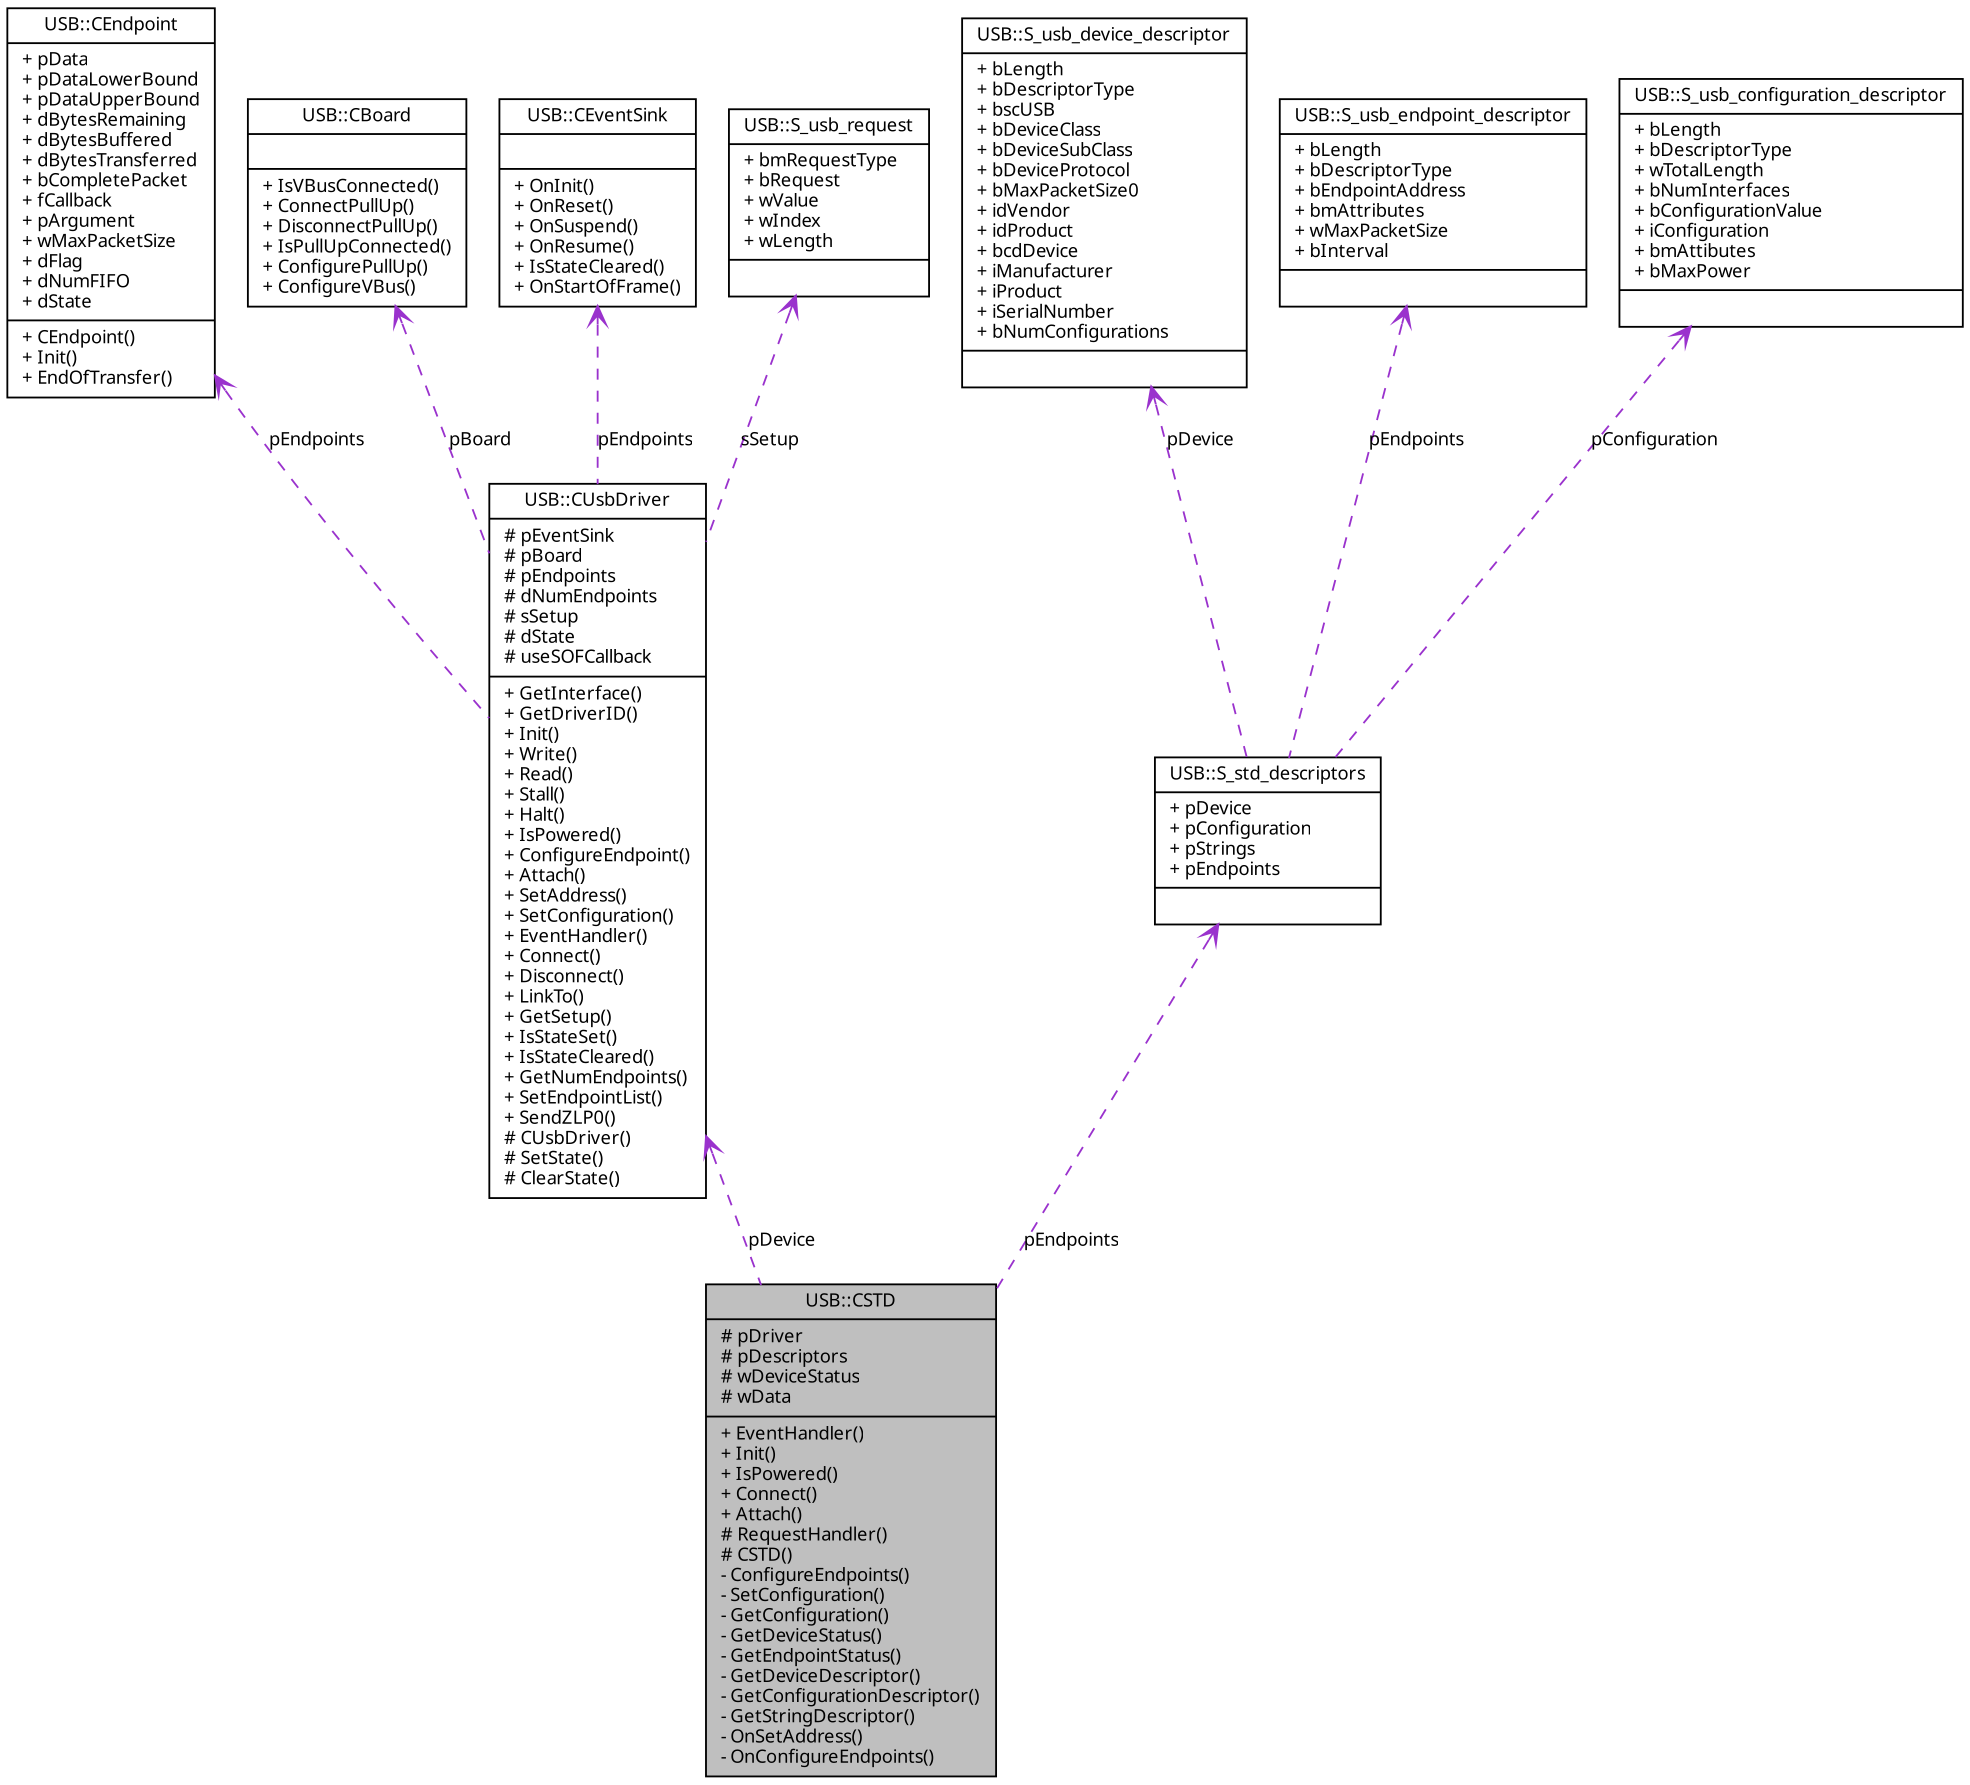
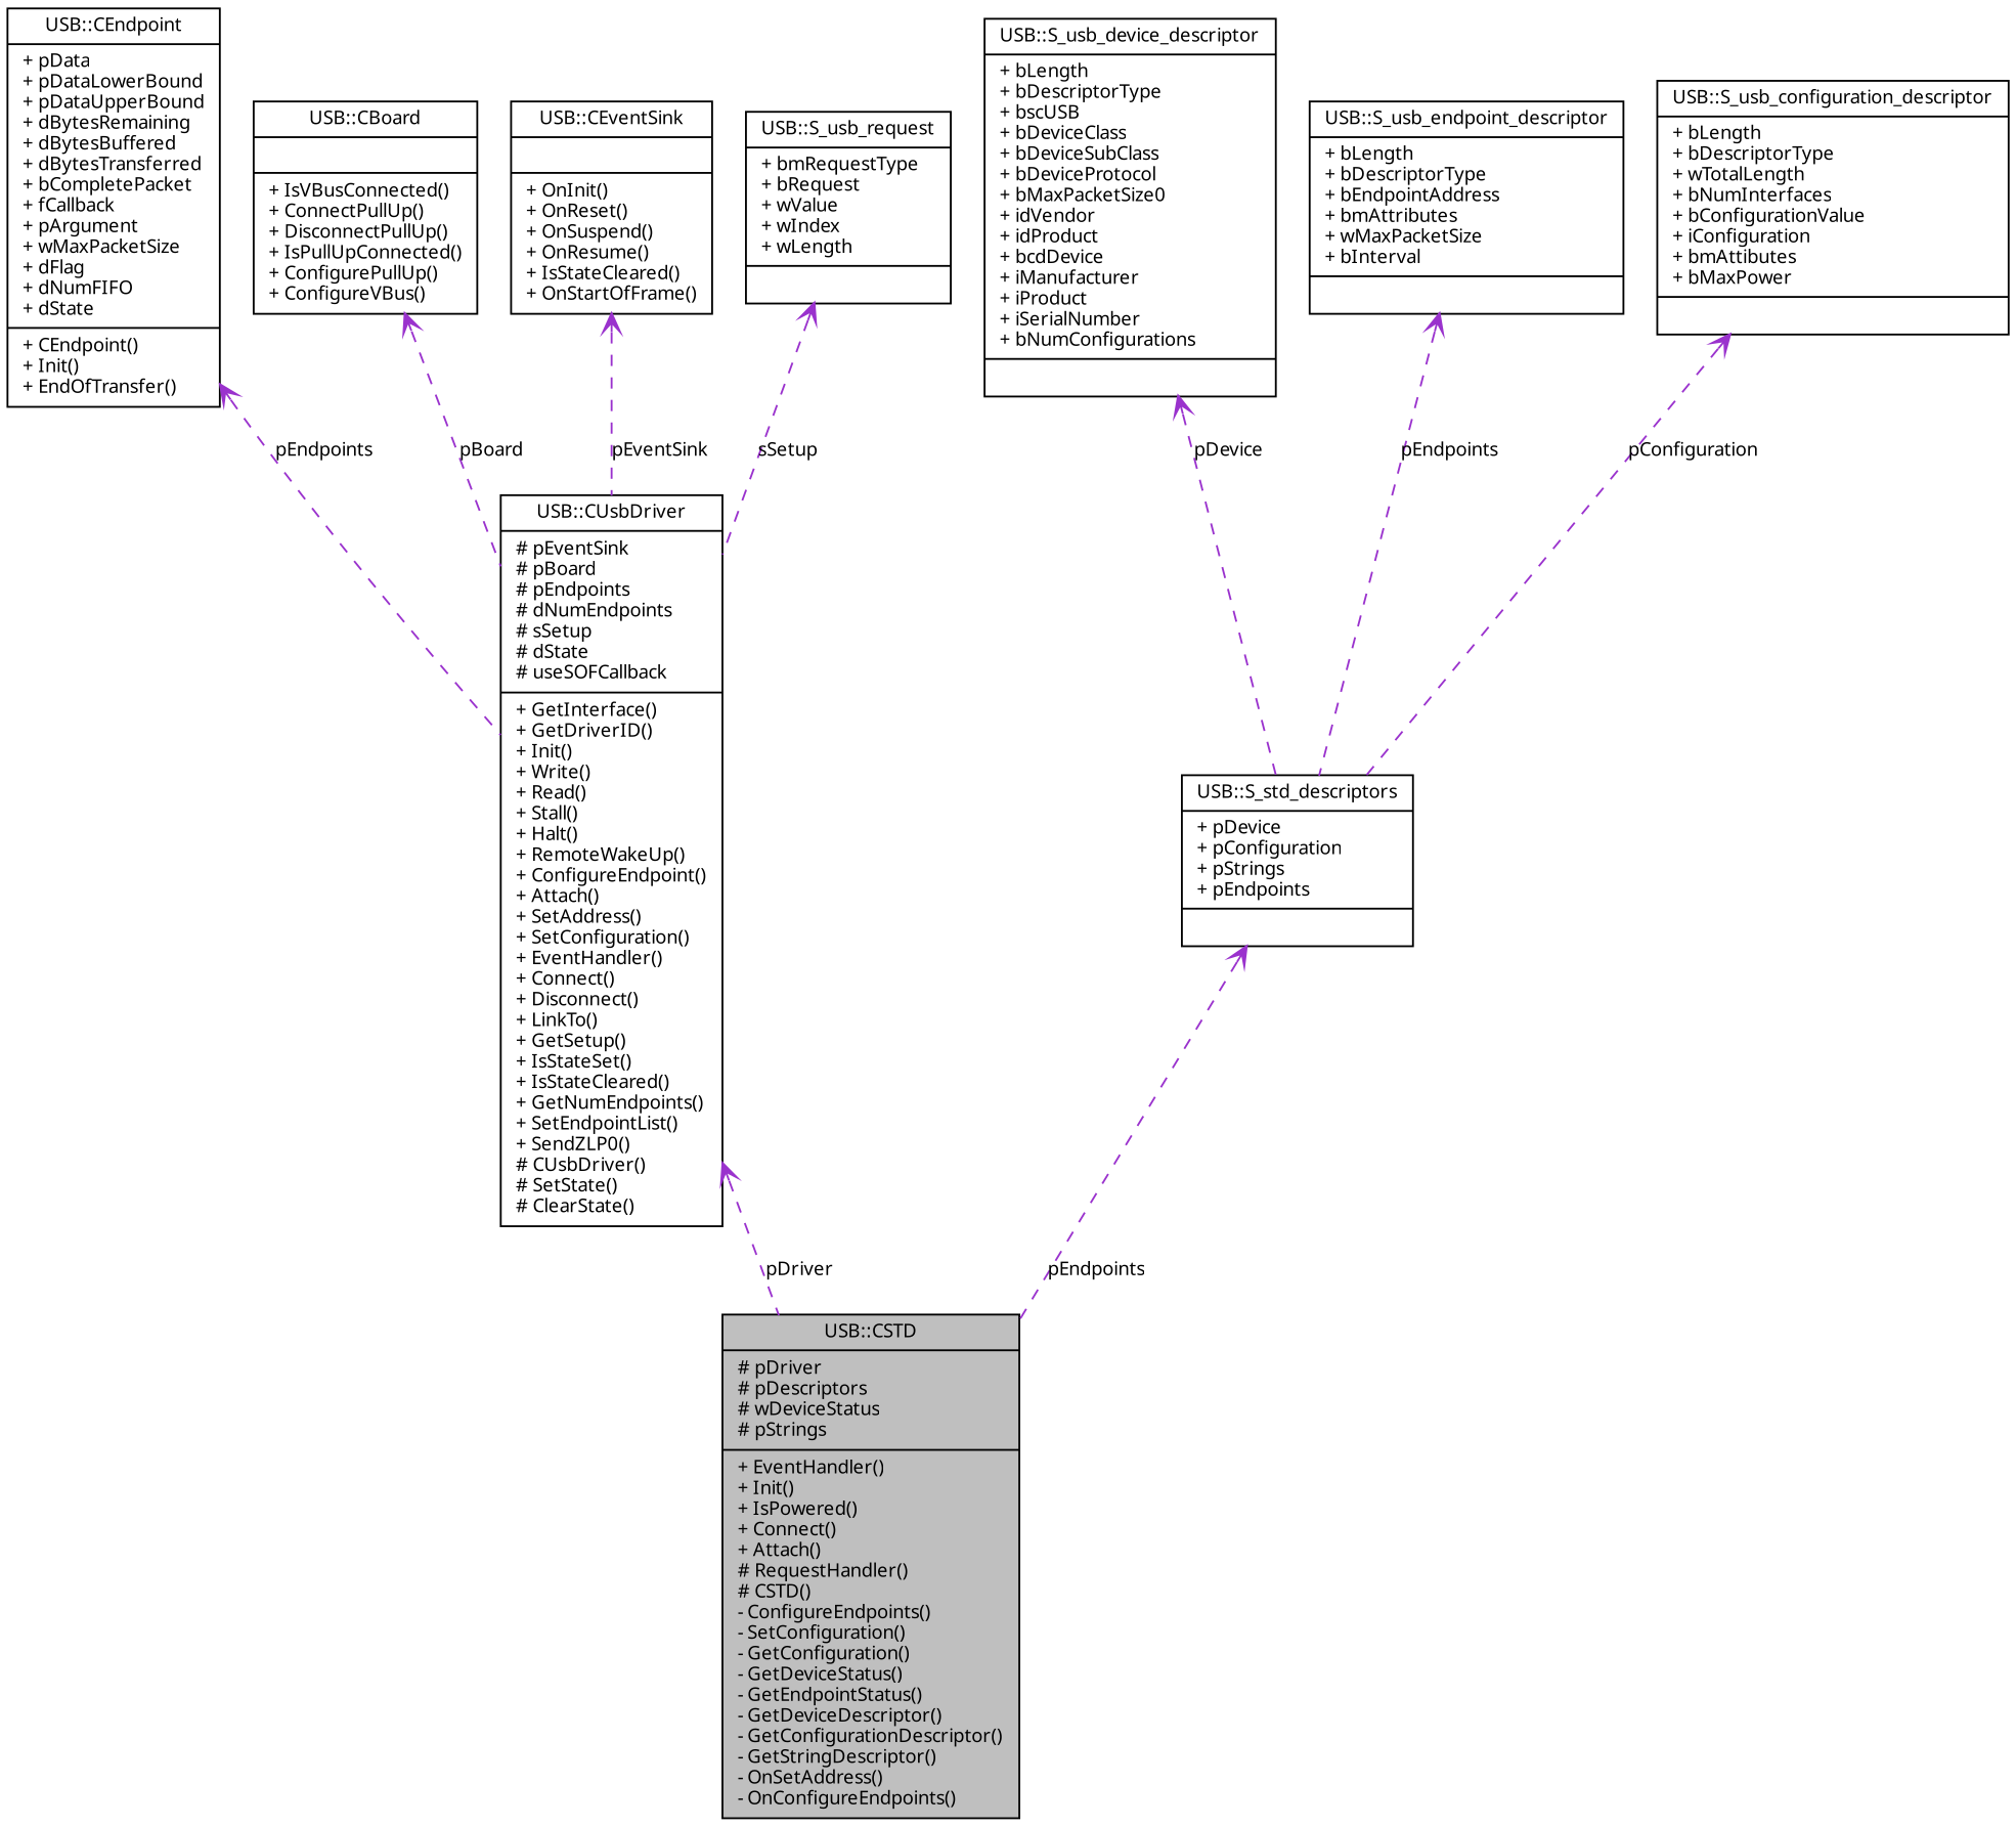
  digraph {
    fontname="Noto Sans"
    node [color=black fontname="Noto Sans" fontsize=10 shape=record]
    edge [arrowtail=open color=darkorchid3 dir=back fontname="Noto Sans" fontsize=10 labelfontname=FreeSans labelfontsize=10 style=dashed]
-   n1 [fillcolor=grey75 fontcolor=black height=0.2 label="{USB::CSTD\n|# pDriver\l# pDescriptors\l# wDeviceStatus\l# wData\l|+ EventHandler()\l+ Init()\l+ IsPowered()\l+ Connect()\l+ Attach()\l# RequestHandler()\l# CSTD()\l- ConfigureEndpoints()\l- SetConfiguration()\l- GetConfiguration()\l- GetDeviceStatus()\l- GetEndpointStatus()\l- GetDeviceDescriptor()\l- GetConfigurationDescriptor()\l- GetStringDescriptor()\l- OnSetAddress()\l- OnConfigureEndpoints()\l}" style=filled width=0.4]
-   n2 [height=0.2 label="{USB::CUsbDriver\n|# pEventSink\l# pBoard\l# pEndpoints\l# dNumEndpoints\l# sSetup\l# dState\l# useSOFCallback\l|+ GetInterface()\l+ GetDriverID()\l+ Init()\l+ Write()\l+ Read()\l+ Stall()\l+ Halt()\l+ IsPowered()\l+ ConfigureEndpoint()\l+ Attach()\l+ SetAddress()\l+ SetConfiguration()\l+ EventHandler()\l+ Connect()\l+ Disconnect()\l+ LinkTo()\l+ GetSetup()\l+ IsStateSet()\l+ IsStateCleared()\l+ GetNumEndpoints()\l+ SetEndpointList()\l+ SendZLP0()\l# CUsbDriver()\l# SetState()\l# ClearState()\l}" width=0.4]
+   n1 [fillcolor=grey75 fontcolor=black height=0.2 label="{USB::CSTD\n|# pDriver\l# pDescriptors\l# wDeviceStatus\l# pStrings\l|+ EventHandler()\l+ Init()\l+ IsPowered()\l+ Connect()\l+ Attach()\l# RequestHandler()\l# CSTD()\l- ConfigureEndpoints()\l- SetConfiguration()\l- GetConfiguration()\l- GetDeviceStatus()\l- GetEndpointStatus()\l- GetDeviceDescriptor()\l- GetConfigurationDescriptor()\l- GetStringDescriptor()\l- OnSetAddress()\l- OnConfigureEndpoints()\l}" style=filled width=0.4]
+   n2 [height=0.2 label="{USB::CUsbDriver\n|# pEventSink\l# pBoard\l# pEndpoints\l# dNumEndpoints\l# sSetup\l# dState\l# useSOFCallback\l|+ GetInterface()\l+ GetDriverID()\l+ Init()\l+ Write()\l+ Read()\l+ Stall()\l+ Halt()\l+ RemoteWakeUp()\l+ ConfigureEndpoint()\l+ Attach()\l+ SetAddress()\l+ SetConfiguration()\l+ EventHandler()\l+ Connect()\l+ Disconnect()\l+ LinkTo()\l+ GetSetup()\l+ IsStateSet()\l+ IsStateCleared()\l+ GetNumEndpoints()\l+ SetEndpointList()\l+ SendZLP0()\l# CUsbDriver()\l# SetState()\l# ClearState()\l}" width=0.4]
    n3 [height=0.2 label="{USB::CEndpoint\n|+ pData\l+ pDataLowerBound\l+ pDataUpperBound\l+ dBytesRemaining\l+ dBytesBuffered\l+ dBytesTransferred\l+ bCompletePacket\l+ fCallback\l+ pArgument\l+ wMaxPacketSize\l+ dFlag\l+ dNumFIFO\l+ dState\l|+ CEndpoint()\l+ Init()\l+ EndOfTransfer()\l}" width=0.4]
    n4 [height=0.2 label="{USB::CBoard\n||+ IsVBusConnected()\l+ ConnectPullUp()\l+ DisconnectPullUp()\l+ IsPullUpConnected()\l+ ConfigurePullUp()\l+ ConfigureVBus()\l}" width=0.4]
    n5 [height=0.2 label="{USB::CEventSink\n||+ OnInit()\l+ OnReset()\l+ OnSuspend()\l+ OnResume()\l+ IsStateCleared()\l+ OnStartOfFrame()\l}" width=0.4]
    n6 [height=0.2 label="{USB::S_usb_request\n|+ bmRequestType\l+ bRequest\l+ wValue\l+ wIndex\l+ wLength\l|}" width=0.4]
    n7 [height=0.2 label="{USB::S_std_descriptors\n|+ pDevice\l+ pConfiguration\l+ pStrings\l+ pEndpoints\l|}" width=0.4]
    n8 [height=0.2 label="{USB::S_usb_device_descriptor\n|+ bLength\l+ bDescriptorType\l+ bscUSB\l+ bDeviceClass\l+ bDeviceSubClass\l+ bDeviceProtocol\l+ bMaxPacketSize0\l+ idVendor\l+ idProduct\l+ bcdDevice\l+ iManufacturer\l+ iProduct\l+ iSerialNumber\l+ bNumConfigurations\l|}" width=0.4]
    n9 [height=0.2 label="{USB::S_usb_endpoint_descriptor\n|+ bLength\l+ bDescriptorType\l+ bEndpointAddress\l+ bmAttributes\l+ wMaxPacketSize\l+ bInterval\l|}" width=0.4]
    n10 [height=0.2 label="{USB::S_usb_configuration_descriptor\n|+ bLength\l+ bDescriptorType\l+ wTotalLength\l+ bNumInterfaces\l+ bConfigurationValue\l+ iConfiguration\l+ bmAttibutes\l+ bMaxPower\l|}" width=0.4]
-   n2 -> n1 [label=pDevice]
+   n2 -> n1 [label=pDriver]
    n3 -> n2 [label=pEndpoints]
    n4 -> n2 [label=pBoard]
-   n5 -> n2 [label=pEndpoints]
+   n5 -> n2 [label=pEventSink]
    n6 -> n2 [label=sSetup]
    n7 -> n1 [label=pEndpoints]
    n8 -> n7 [label=pDevice]
    n9 -> n7 [label=pEndpoints]
    n10 -> n7 [label=pConfiguration]
  }
